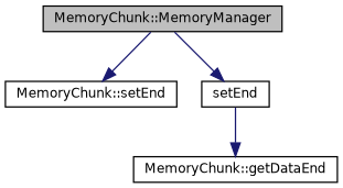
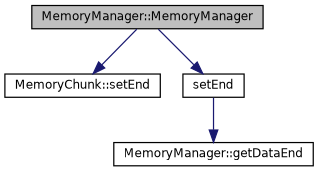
  digraph {
    rankdir=TB
    node [color=black fillcolor=white fontname=Helvetica fontsize=10 shape=record style=filled]
    edge [color=midnightblue fontname=Helvetica fontsize=10 labelfontname=Helvetica labelfontsize=10 style=solid]
-   n1 [fillcolor=grey75 fontcolor=black height=0.2 label="MemoryChunk::MemoryManager" width=0.4]
+   n1 [fillcolor=grey75 fontcolor=black height=0.2 label="MemoryManager::MemoryManager" width=0.4]
    n2 [height=0.2 label="MemoryChunk::setEnd" width=0.4]
    n3 [height=0.2 label=setEnd width=0.4]
-   n4 [height=0.2 label="MemoryChunk::getDataEnd" width=0.4]
+   n4 [height=0.2 label="MemoryManager::getDataEnd" width=0.4]
    n1 -> n2
    n1 -> n3
    n3 -> n4
  }
